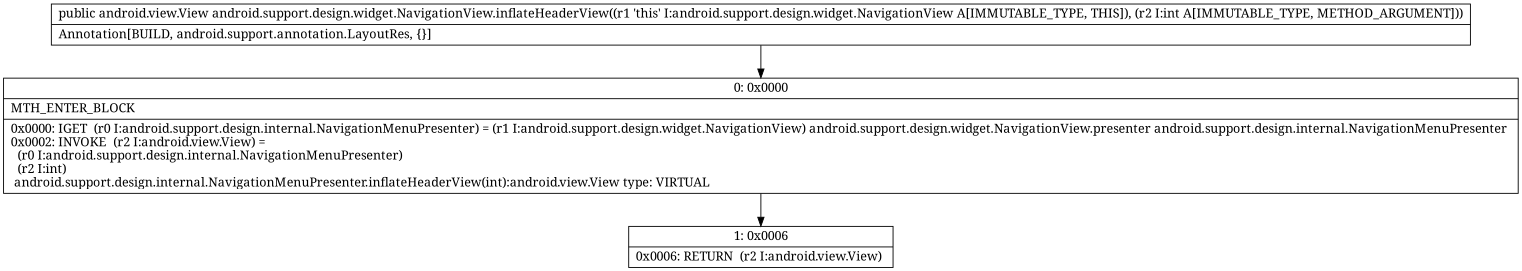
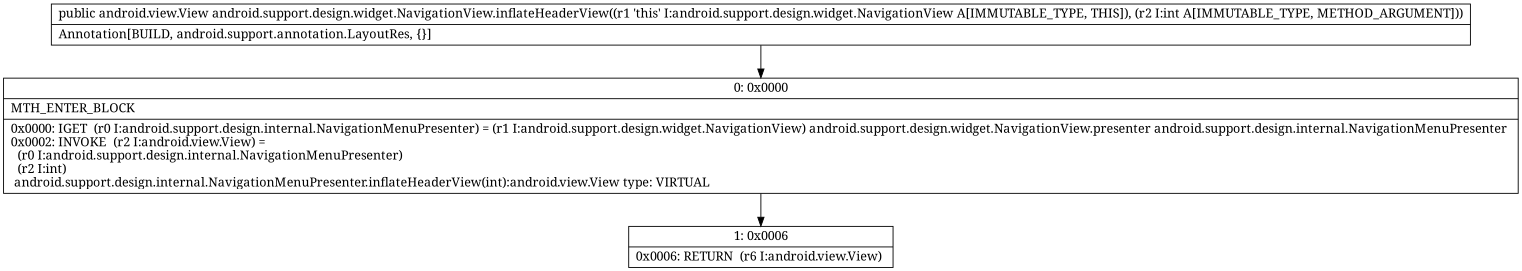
  digraph {
    fontname="Noto Serif"
    node [shape=record fontname="Noto Serif"]
    edge [fontname="Noto Serif"]
    n1 [label="{0\:\ 0x0000|MTH_ENTER_BLOCK\l|0x0000: IGET  (r0 I:android.support.design.internal.NavigationMenuPresenter) = (r1 I:android.support.design.widget.NavigationView) android.support.design.widget.NavigationView.presenter android.support.design.internal.NavigationMenuPresenter \l0x0002: INVOKE  (r2 I:android.view.View) = \l  (r0 I:android.support.design.internal.NavigationMenuPresenter)\l  (r2 I:int)\l android.support.design.internal.NavigationMenuPresenter.inflateHeaderView(int):android.view.View type: VIRTUAL \l}"]
-   n2 [label="{1\:\ 0x0006|0x0006: RETURN  (r2 I:android.view.View) \l}"]
+   n2 [label="{1\:\ 0x0006|0x0006: RETURN  (r6 I:android.view.View) \l}"]
    n3 [label="{public android.view.View android.support.design.widget.NavigationView.inflateHeaderView((r1 'this' I:android.support.design.widget.NavigationView A[IMMUTABLE_TYPE, THIS]), (r2 I:int A[IMMUTABLE_TYPE, METHOD_ARGUMENT]))  | Annotation[BUILD, android.support.annotation.LayoutRes, \{\}]\l}"]
    n1 -> n2
    n3 -> n1
  }
